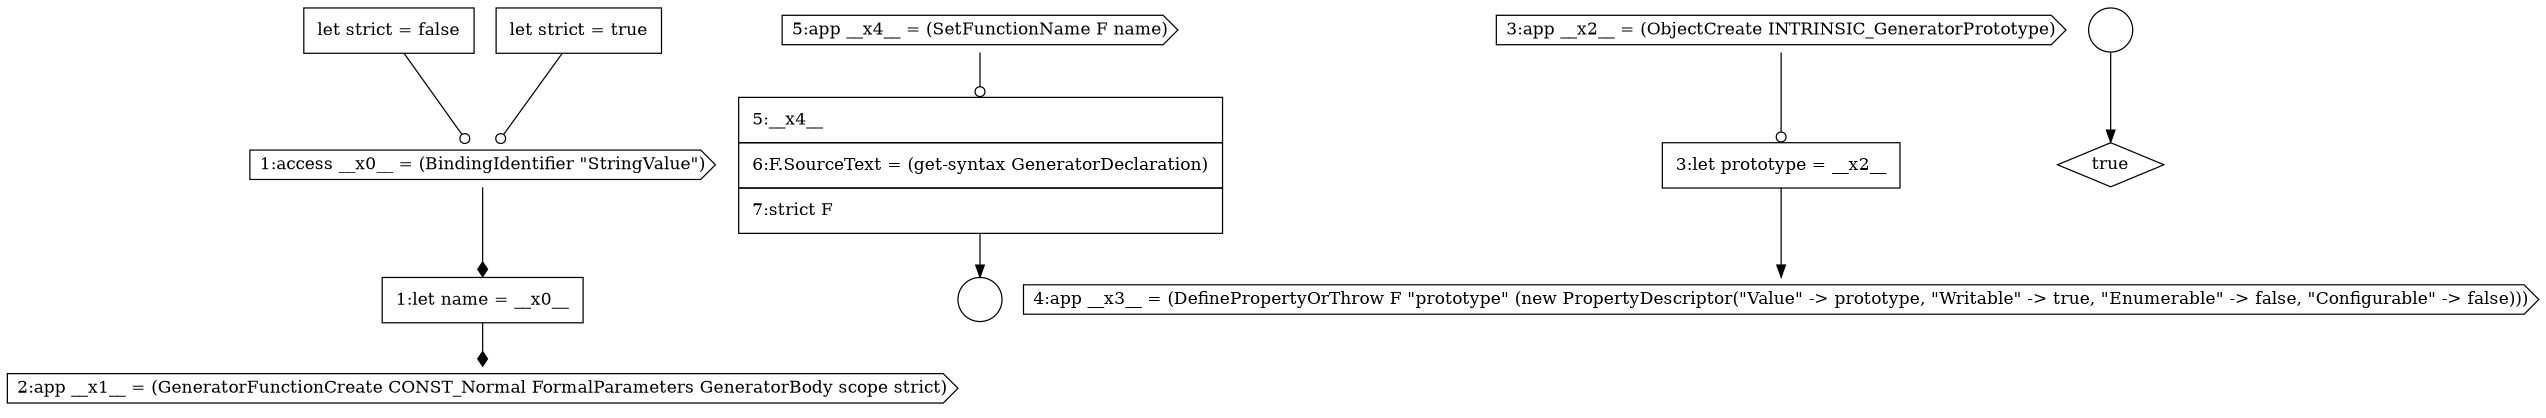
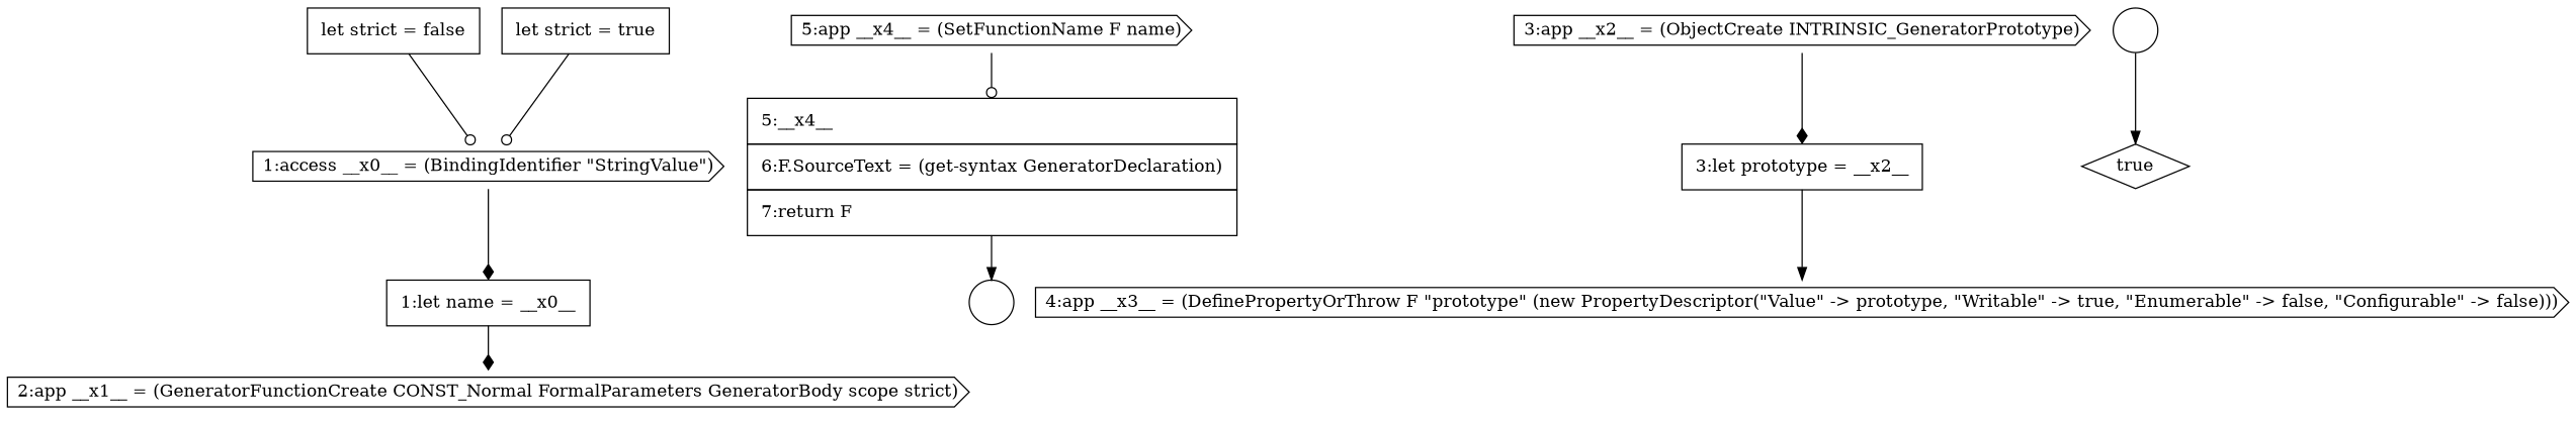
  digraph {
    node [color=black fillcolor=white shape=none style=filled]
    edge [arrowhead=odot color=black]
    n1 [label=<<font color="black">     <table border="0" cellborder="1" cellspacing="0" cellpadding="10">       <tr><td align="left">let strict = false</td></tr>     </table>   </font>> margin=0]
    n2 [label=<<font color="black">1:access __x0__ = (BindingIdentifier &quot;StringValue&quot;)</font>> shape=cds]
    n3 [label=<<font color="black">     <table border="0" cellborder="1" cellspacing="0" cellpadding="10">       <tr><td align="left">1:let name = __x0__</td></tr>     </table>   </font>> margin=0]
-   n4 [label=<<font color="black">     <table border="0" cellborder="1" cellspacing="0" cellpadding="10">       <tr><td align="left">5:__x4__</td></tr>       <tr><td align="left">6:F.SourceText = (get-syntax GeneratorDeclaration)</td></tr>       <tr><td align="left">7:strict F</td></tr>     </table>   </font>> margin=0]
+   n4 [label=<<font color="black">     <table border="0" cellborder="1" cellspacing="0" cellpadding="10">       <tr><td align="left">5:__x4__</td></tr>       <tr><td align="left">6:F.SourceText = (get-syntax GeneratorDeclaration)</td></tr>       <tr><td align="left">7:return F</td></tr>     </table>   </font>> margin=0]
    n5 [label=" " shape=circle]
    n6 [label=<<font color="black">     <table border="0" cellborder="1" cellspacing="0" cellpadding="10">       <tr><td align="left">3:let prototype = __x2__</td></tr>     </table>   </font>> margin=0]
    n7 [label=<<font color="black">4:app __x3__ = (DefinePropertyOrThrow F &quot;prototype&quot; (new PropertyDescriptor(&quot;Value&quot; -&gt; prototype, &quot;Writable&quot; -&gt; true, &quot;Enumerable&quot; -&gt; false, &quot;Configurable&quot; -&gt; false)))</font>> shape=cds]
    n8 [label=<<font color="black">     <table border="0" cellborder="1" cellspacing="0" cellpadding="10">       <tr><td align="left">let strict = true</td></tr>     </table>   </font>> margin=0]
    n9 [label=<<font color="black">3:app __x2__ = (ObjectCreate INTRINSIC_GeneratorPrototype)</font>> shape=cds]
    n10 [label=" " shape=circle]
    n11 [label=<<font color="black">true</font>> shape=diamond]
    n12 [label=<<font color="black">2:app __x1__ = (GeneratorFunctionCreate CONST_Normal FormalParameters GeneratorBody scope strict)</font>> shape=cds]
    n13 [label=<<font color="black">5:app __x4__ = (SetFunctionName F name)</font>> shape=cds]
    n1 -> n2
    n2 -> n3 [arrowhead=diamond]
    n3 -> n12 [arrowhead=diamond]
    n4 -> n5 [arrowhead=normal]
    n6 -> n7 [arrowhead=normal]
    n8 -> n2
-   n9 -> n6
+   n9 -> n6 [arrowhead=diamond]
    n10 -> n11 [arrowhead=normal]
    n13 -> n4
  }
